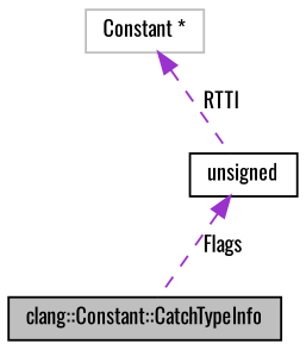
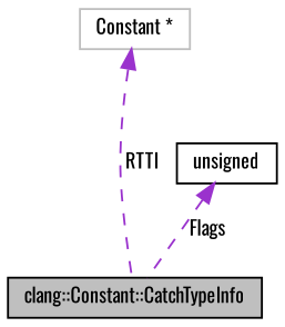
  digraph {
    fontname=Oswald
    node [color=black fontname=Oswald fontsize=10 shape=record]
    edge [color=darkorchid3 dir=back fontname=Oswald fontsize=10 labelfontname=Helvetica labelfontsize=10 style=dashed]
    n1 [fillcolor=grey75 fontcolor=black height=0.2 label="clang::Constant::CatchTypeInfo" style=filled width=0.4]
    n2 [color=grey75 height=0.2 label="Constant *" width=0.4]
    n3 [height=0.2 label=unsigned width=0.4]
-   n2 -> n3 [label=" RTTI"]
+   n2 -> n1 [label=" RTTI"]
    n3 -> n1 [label=" Flags"]
  }
